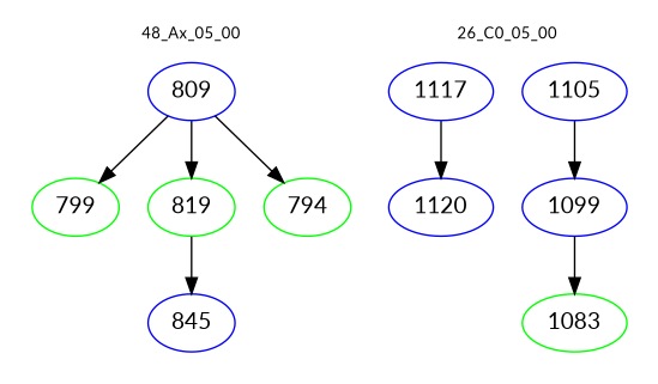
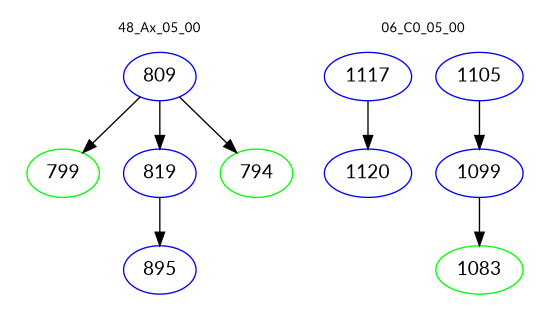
  digraph {
    fontname=Lato
    node [color=blue fontname=Lato]
    edge [color=black fontname=Lato]
    n1 [label=809]
    n2 [color=green label=799]
-   n3 [color=green label=819]
+   n3 [label=819]
    n4 [color=green label=794]
-   n5 [label=845]
+   n5 [label=895]
    n6 [label=1105]
    n7 [label=1099]
    n8 [label=1117]
    n9 [color=green label=1083]
    n10 [label=1120]
    subgraph cluster_1 {
      color=white
      fontsize=10
      label="48_Ax_05_00"
      n1
      n2
      n3
      n4
      n5
    }
    subgraph cluster_2 {
      color=white
      fontsize=10
-     label="26_C0_05_00"
+     label="06_C0_05_00"
      n6
      n7
      n8
      n9
      n10
    }
    n1 -> n2
    n1 -> n3
    n1 -> n4
    n3 -> n5
    n6 -> n7
    n7 -> n9
    n8 -> n10
  }
